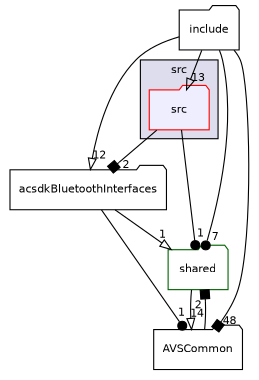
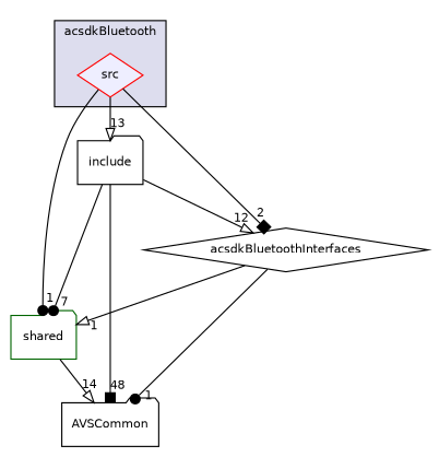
  digraph {
    compound=true
    node [color=black fillcolor=white fontname=Helvetica fontsize=10 shape=folder style=filled]
    edge [arrowhead=onormal headlabel=1 labeldistance=1.5 labelfontname=Helvetica labelfontsize=10]
-   n1 [color=red fillcolor="#eeeeff" label=src pencolor=black]
+   n1 [color=red fillcolor="#eeeeff" label=src pencolor=black shape=diamond]
    n2 [color=darkgreen label=shared]
    n3 [label=include]
-   n4 [label=acsdkBluetoothInterfaces]
+   n4 [label=acsdkBluetoothInterfaces shape=diamond]
    n5 [label=AVSCommon]
    subgraph cluster_1 {
      bgcolor="#ddddee"
      fontname=Helvetica
      fontsize=10
-     label=src
+     label=acsdkBluetooth
      pencolor=black
      n1
    }
    n1 -> n2 [arrowhead=dot]
-   n3 -> n1 [headlabel=13]
+   n1 -> n3 [headlabel=13]
    n1 -> n4 [arrowhead=box headlabel=2]
    n2 -> n5 [headlabel=14]
    n3 -> n2 [arrowhead=dot headlabel=7]
    n3 -> n4 [headlabel=12]
    n3 -> n5 [arrowhead=box headlabel=48]
    n4 -> n2
    n4 -> n5 [arrowhead=dot]
-   n5 -> n2 [arrowhead=box headlabel=2]
  }
